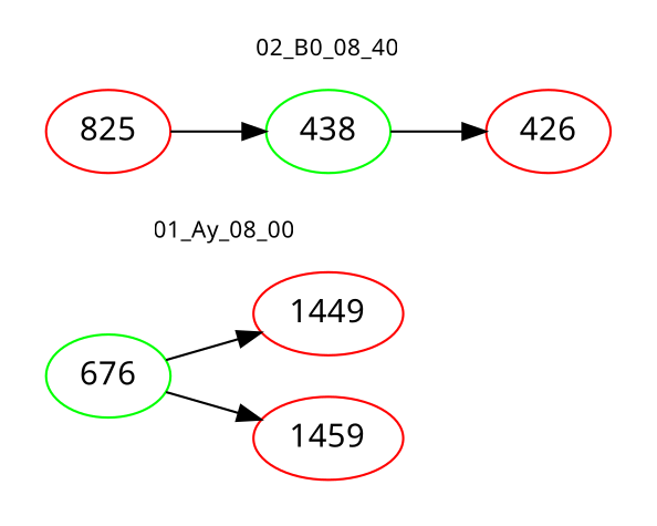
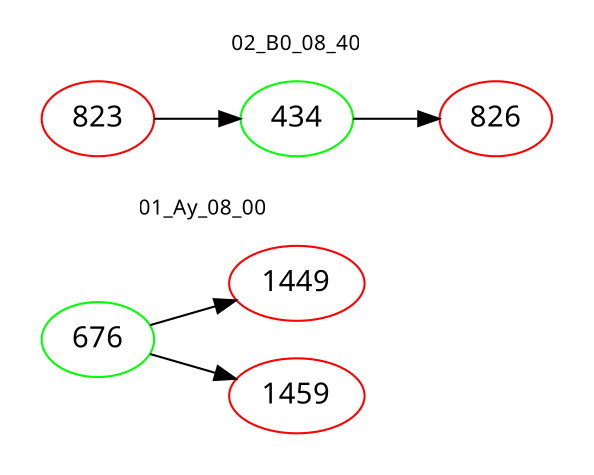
  digraph {
    fontname="Noto Sans"
    rankdir=LR
    node [color=red fontname="Noto Sans"]
    edge [color=black fontname="Noto Sans"]
    n1 [color=green label=676]
    n2 [label=1459]
    n3 [label=1449]
-   n4 [color=green label=438]
-   n5 [label=825]
-   n6 [label=426]
+   n4 [color=green label=434]
+   n5 [label=823]
+   n6 [label=826]
    subgraph cluster_1 {
      color=white
      fontsize=10
      label="01_Ay_08_00"
      n1
      n2
      n3
    }
    subgraph cluster_2 {
      color=white
      fontsize=10
      label="02_B0_08_40"
      n4
      n5
      n6
    }
    n1 -> n2
    n1 -> n3
    n4 -> n6
    n5 -> n4
  }
